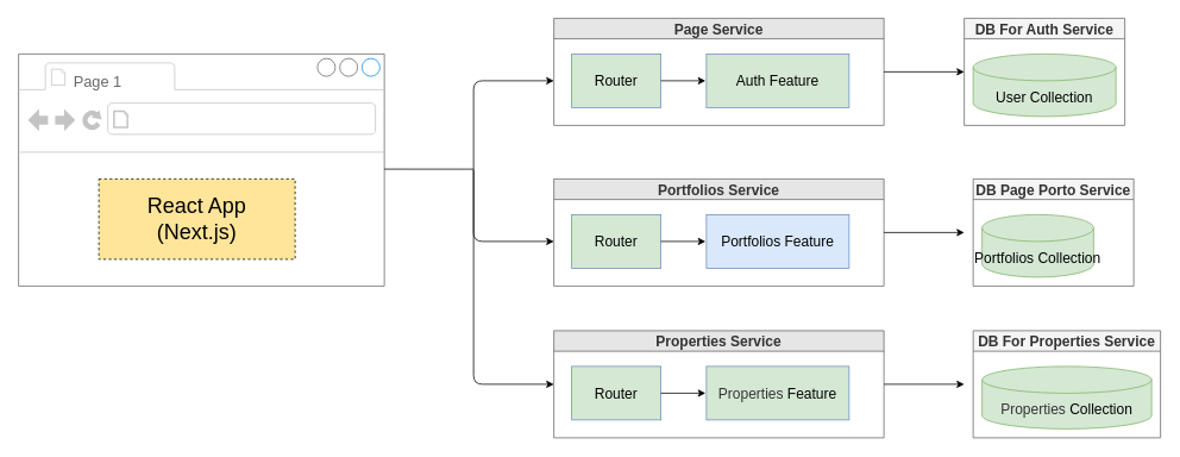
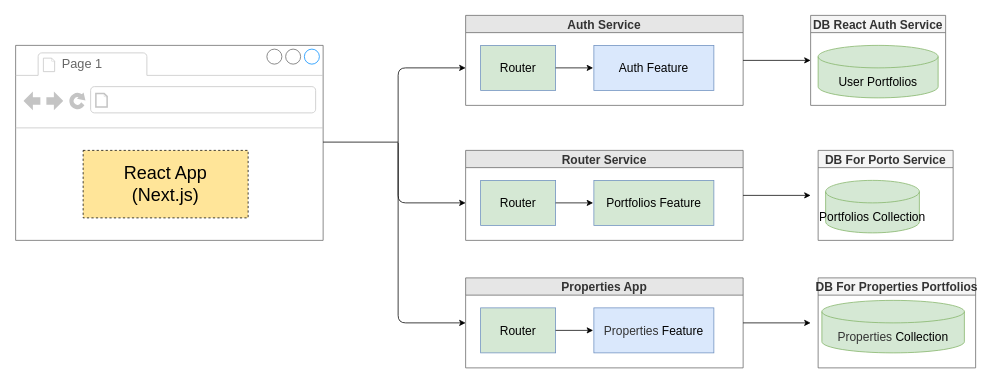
  <mxCell id="0" />
  <mxCell id="1" parent="0" />
  <mxCell id="2" value="" style="strokeWidth=1;shadow=0;dashed=0;align=center;html=1;shape=mxgraph.mockup.containers.browserWindow;rSize=0;strokeColor=#666666;strokeColor2=#008cff;strokeColor3=#c4c4c4;mainText=,;recursiveResize=0;" vertex="1" parent="1"><mxGeometry x="20" y="60" width="410" height="260" as="geometry" /></mxCell>
- <mxCell id="3" value="Page 1" style="strokeWidth=1;shadow=0;dashed=0;align=center;html=1;shape=mxgraph.mockup.containers.anchor;fontSize=17;fontColor=#666666;align=left;" vertex="1" parent="2"><mxGeometry x="60" y="12" width="180" height="40" as="geometry" /></mxCell>
+ <mxCell id="3" value="Page 1" style="strokeWidth=1;shadow=0;dashed=0;align=center;html=1;shape=mxgraph.mockup.containers.anchor;fontSize=17;fontColor=#666666;align=left;" vertex="1" parent="2"><mxGeometry x="60" y="12" width="110" height="26" as="geometry" /></mxCell>
  <mxCell id="4" value="&lt;font style=&quot;font-size: 24px&quot;&gt;React App&lt;br&gt;(Next.js)&lt;/font&gt;" style="rounded=0;whiteSpace=wrap;html=1;fillColor=#FFE599;dashed=1;" vertex="1" parent="2"><mxGeometry x="90" y="140" width="220" height="90" as="geometry" /></mxCell>
- <mxCell id="5" value="Page Service" style="swimlane;fontSize=16;fillColor=#E6E6E6;strokeColor=#666666;fontColor=#333333;" vertex="1" parent="1"><mxGeometry x="620" y="20" width="370" height="120" as="geometry" /></mxCell>
+ <mxCell id="5" value="Auth Service" style="swimlane;fontSize=16;fillColor=#E6E6E6;strokeColor=#666666;fontColor=#333333;" vertex="1" parent="1"><mxGeometry x="620" y="20" width="370" height="120" as="geometry" /></mxCell>
  <mxCell id="6" value="Router" style="rounded=0;whiteSpace=wrap;html=1;fontSize=16;fillColor=#D5E8D4;strokeColor=#6c8ebf;" vertex="1" parent="5"><mxGeometry x="20" y="40" width="100" height="60" as="geometry" /></mxCell>
- <mxCell id="7" value="Auth Feature" style="rounded=0;whiteSpace=wrap;html=1;fontSize=16;fillColor=#d5e8d4;strokeColor=#6c8ebf;" vertex="1" parent="5"><mxGeometry x="171" y="40" width="160" height="60" as="geometry" /></mxCell>
+ <mxCell id="7" value="Auth Feature" style="rounded=0;whiteSpace=wrap;html=1;fontSize=16;fillColor=#dae8fc;strokeColor=#6c8ebf;" vertex="1" parent="5"><mxGeometry x="171" y="40" width="160" height="60" as="geometry" /></mxCell>
  <mxCell id="8" value="" style="endArrow=none;html=1;exitX=1;exitY=0.496;exitDx=0;exitDy=0;exitPerimeter=0;" edge="1" parent="1" source="2"><mxGeometry width="50" height="50" relative="1" as="geometry"><mxPoint x="860" y="180" as="sourcePoint" /><mxPoint x="530" y="189" as="targetPoint" /></mxGeometry></mxCell>
  <mxCell id="9" value="" style="endArrow=classic;html=1;" edge="1" parent="1"><mxGeometry width="50" height="50" relative="1" as="geometry"><mxPoint x="530" y="190" as="sourcePoint" /><mxPoint x="620" y="90" as="targetPoint" /><Array as="points"><mxPoint x="530" y="90" /></Array></mxGeometry></mxCell>
  <mxCell id="10" value="" style="endArrow=classic;html=1;" edge="1" parent="1"><mxGeometry width="50" height="50" relative="1" as="geometry"><mxPoint x="530" y="190" as="sourcePoint" /><mxPoint x="620" y="270" as="targetPoint" /><Array as="points"><mxPoint x="530" y="270" /></Array></mxGeometry></mxCell>
  <mxCell id="11" value="" style="endArrow=classic;html=1;exitX=1;exitY=0.5;exitDx=0;exitDy=0;" edge="1" parent="1" source="6"><mxGeometry width="50" height="50" relative="1" as="geometry"><mxPoint x="860" y="190" as="sourcePoint" /><mxPoint x="790" y="90" as="targetPoint" /></mxGeometry></mxCell>
- <mxCell id="12" value="DB For Auth Service" style="swimlane;fontSize=16;fillColor=#f5f5f5;strokeColor=#666666;fontColor=#333333;" vertex="1" parent="1"><mxGeometry x="1080" y="20" width="180" height="120" as="geometry" /></mxCell>
- <mxCell id="13" value="User Collection" style="shape=cylinder3;whiteSpace=wrap;html=1;boundedLbl=1;backgroundOutline=1;size=15;fontSize=16;fillColor=#d5e8d4;strokeColor=#82b366;" vertex="1" parent="12"><mxGeometry x="10" y="40" width="160" height="70" as="geometry" /></mxCell>
+ <mxCell id="12" value="DB React Auth Service" style="swimlane;fontSize=16;fillColor=#f5f5f5;strokeColor=#666666;fontColor=#333333;" vertex="1" parent="1"><mxGeometry x="1080" y="20" width="180" height="120" as="geometry" /></mxCell>
+ <mxCell id="13" value="User Portfolios" style="shape=cylinder3;whiteSpace=wrap;html=1;boundedLbl=1;backgroundOutline=1;size=15;fontSize=16;fillColor=#d5e8d4;strokeColor=#82b366;" vertex="1" parent="12"><mxGeometry x="10" y="40" width="160" height="70" as="geometry" /></mxCell>
  <mxCell id="14" value="" style="endArrow=classic;html=1;exitX=1;exitY=0.5;exitDx=0;exitDy=0;" edge="1" parent="1" source="5"><mxGeometry width="50" height="50" relative="1" as="geometry"><mxPoint x="990" y="-10" as="sourcePoint" /><mxPoint x="1080" y="80" as="targetPoint" /></mxGeometry></mxCell>
- <mxCell id="15" value="Portfolios Service" style="swimlane;fontSize=16;fillColor=#E6E6E6;strokeColor=#666666;fontColor=#333333;" vertex="1" parent="1"><mxGeometry x="620" y="200" width="370" height="120" as="geometry" /></mxCell>
+ <mxCell id="15" value="Router Service" style="swimlane;fontSize=16;fillColor=#E6E6E6;strokeColor=#666666;fontColor=#333333;" vertex="1" parent="1"><mxGeometry x="620" y="200" width="370" height="120" as="geometry" /></mxCell>
  <mxCell id="16" value="Router" style="rounded=0;whiteSpace=wrap;html=1;fontSize=16;fillColor=#D5E8D4;strokeColor=#6c8ebf;" vertex="1" parent="15"><mxGeometry x="20" y="40" width="100" height="60" as="geometry" /></mxCell>
- <mxCell id="17" value="Portfolios Feature" style="rounded=0;whiteSpace=wrap;html=1;fontSize=16;fillColor=#dae8fc;strokeColor=#6c8ebf;" vertex="1" parent="15"><mxGeometry x="171" y="40" width="160" height="60" as="geometry" /></mxCell>
+ <mxCell id="17" value="Portfolios Feature" style="rounded=0;whiteSpace=wrap;html=1;fontSize=16;fillColor=#d5e8d4;strokeColor=#6c8ebf;" vertex="1" parent="15"><mxGeometry x="171" y="40" width="160" height="60" as="geometry" /></mxCell>
  <mxCell id="18" value="" style="endArrow=classic;html=1;exitX=1;exitY=0.5;exitDx=0;exitDy=0;" edge="1" parent="1" source="16"><mxGeometry width="50" height="50" relative="1" as="geometry"><mxPoint x="860" y="370" as="sourcePoint" /><mxPoint x="790" y="270" as="targetPoint" /></mxGeometry></mxCell>
- <mxCell id="19" value="DB Page Porto Service" style="swimlane;fontSize=16;fillColor=#f5f5f5;strokeColor=#666666;fontColor=#333333;" vertex="1" parent="1"><mxGeometry x="1090" y="200" width="180" height="120" as="geometry" /></mxCell>
+ <mxCell id="19" value="DB For Porto Service" style="swimlane;fontSize=16;fillColor=#f5f5f5;strokeColor=#666666;fontColor=#333333;" vertex="1" parent="1"><mxGeometry x="1090" y="200" width="180" height="120" as="geometry" /></mxCell>
  <mxCell id="20" value="Portfolios&amp;nbsp;Collection" style="shape=cylinder3;whiteSpace=wrap;html=1;boundedLbl=1;backgroundOutline=1;size=15;fontSize=16;fillColor=#d5e8d4;strokeColor=#82b366;" vertex="1" parent="19"><mxGeometry x="10" y="40" width="125" height="70" as="geometry" /></mxCell>
  <mxCell id="21" value="" style="endArrow=classic;html=1;exitX=1;exitY=0.5;exitDx=0;exitDy=0;" edge="1" parent="1" source="15"><mxGeometry width="50" height="50" relative="1" as="geometry"><mxPoint x="990" y="170" as="sourcePoint" /><mxPoint x="1080" y="260" as="targetPoint" /></mxGeometry></mxCell>
  <mxCell id="22" value="" style="endArrow=classic;html=1;" edge="1" parent="1"><mxGeometry width="50" height="50" relative="1" as="geometry"><mxPoint x="530" y="190" as="sourcePoint" /><mxPoint x="620" y="430" as="targetPoint" /><Array as="points"><mxPoint x="530" y="430" /></Array></mxGeometry></mxCell>
- <mxCell id="23" value="Properties Service" style="swimlane;fontSize=16;fillColor=#E6E6E6;strokeColor=#666666;fontColor=#333333;" vertex="1" parent="1"><mxGeometry x="620" y="370" width="370" height="120" as="geometry" /></mxCell>
+ <mxCell id="23" value="Properties App" style="swimlane;fontSize=16;fillColor=#E6E6E6;strokeColor=#666666;fontColor=#333333;" vertex="1" parent="1"><mxGeometry x="620" y="370" width="370" height="120" as="geometry" /></mxCell>
  <mxCell id="24" value="Router" style="rounded=0;whiteSpace=wrap;html=1;fontSize=16;fillColor=#D5E8D4;strokeColor=#6c8ebf;" vertex="1" parent="23"><mxGeometry x="20" y="40" width="100" height="60" as="geometry" /></mxCell>
- <mxCell id="25" value="&lt;span style=&quot;color: rgb(51 , 51 , 51)&quot;&gt;Properties&lt;/span&gt;&amp;nbsp;Feature" style="rounded=0;whiteSpace=wrap;html=1;fontSize=16;fillColor=#d5e8d4;strokeColor=#6c8ebf;" vertex="1" parent="23"><mxGeometry x="171" y="40" width="160" height="60" as="geometry" /></mxCell>
+ <mxCell id="25" value="&lt;span style=&quot;color: rgb(51 , 51 , 51)&quot;&gt;Properties&lt;/span&gt;&amp;nbsp;Feature" style="rounded=0;whiteSpace=wrap;html=1;fontSize=16;fillColor=#dae8fc;strokeColor=#6c8ebf;" vertex="1" parent="23"><mxGeometry x="171" y="40" width="160" height="60" as="geometry" /></mxCell>
  <mxCell id="26" value="" style="endArrow=classic;html=1;exitX=1;exitY=0.5;exitDx=0;exitDy=0;" edge="1" parent="1" source="24"><mxGeometry width="50" height="50" relative="1" as="geometry"><mxPoint x="860" y="540" as="sourcePoint" /><mxPoint x="790" y="440" as="targetPoint" /></mxGeometry></mxCell>
- <mxCell id="27" value="DB For Properties Service" style="swimlane;fontSize=16;fillColor=#f5f5f5;strokeColor=#666666;fontColor=#333333;" vertex="1" parent="1"><mxGeometry x="1090" y="370" width="210" height="120" as="geometry" /></mxCell>
- <mxCell id="28" value="&lt;span style=&quot;color: rgb(51 , 51 , 51)&quot;&gt;Properties&lt;/span&gt;&amp;nbsp;Collection" style="shape=cylinder3;whiteSpace=wrap;html=1;boundedLbl=1;backgroundOutline=1;size=15;fontSize=16;fillColor=#d5e8d4;strokeColor=#82b366;" vertex="1" parent="27"><mxGeometry x="10" y="40" width="190" height="70" as="geometry" /></mxCell>
+ <mxCell id="27" value="DB For Properties Portfolios" style="swimlane;fontSize=16;fillColor=#f5f5f5;strokeColor=#666666;fontColor=#333333;" vertex="1" parent="1"><mxGeometry x="1090" y="370" width="210" height="120" as="geometry" /></mxCell>
+ <mxCell id="28" value="&lt;span style=&quot;color: rgb(51 , 51 , 51)&quot;&gt;Properties&lt;/span&gt;&amp;nbsp;Collection" style="shape=cylinder3;whiteSpace=wrap;html=1;boundedLbl=1;backgroundOutline=1;size=15;fontSize=16;fillColor=#d5e8d4;strokeColor=#82b366;" vertex="1" parent="27"><mxGeometry x="5" y="30" width="190" height="70" as="geometry" /></mxCell>
  <mxCell id="29" value="" style="endArrow=classic;html=1;exitX=1;exitY=0.5;exitDx=0;exitDy=0;" edge="1" parent="1" source="23"><mxGeometry width="50" height="50" relative="1" as="geometry"><mxPoint x="990" y="340" as="sourcePoint" /><mxPoint x="1080" y="430" as="targetPoint" /></mxGeometry></mxCell>
